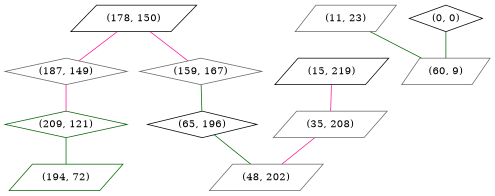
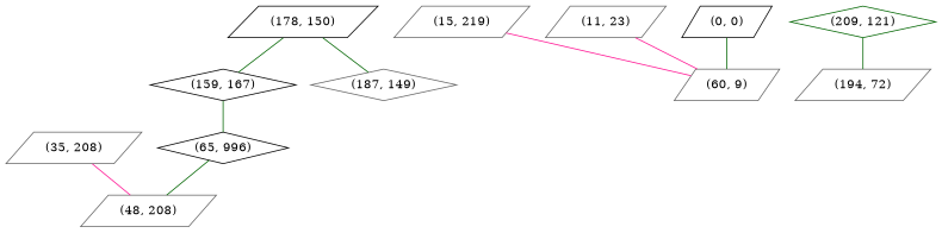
  graph {
    node [color=gray40 shape=parallelogram]
    edge [color=deeppink weight=1]
    "(35, 208)"
-   "(15, 219)" [color=black]
-   "(48, 202)"
-   "(159, 167)" [shape=diamond]
+   "(15, 219)"
+   "(48, 202)" [label="(48, 208)"]
+   "(159, 167)" [color=black shape=diamond]
    "(178, 150)" [color=black]
    "(187, 149)" [shape=diamond]
-   "(65, 196)" [color=black shape=diamond]
+   "(65, 196)" [color=black shape=diamond label="(65, 996)"]
    "(209, 121)" [color=darkgreen shape=diamond]
-   "(194, 72)" [color=darkgreen]
+   "(194, 72)"
    n10 [label="(11, 23)"]
    n11 [label="(60, 9)"]
-   "(0, 0)" [color=black shape=diamond]
+   "(0, 0)" [color=black]
    "(35, 208)" -- "(48, 202)"
-   "(15, 219)" -- "(35, 208)"
+   "(15, 219)" -- n11
    "(159, 167)" -- "(65, 196)" [color=darkgreen]
-   "(178, 150)" -- "(159, 167)"
-   "(178, 150)" -- "(187, 149)"
-   "(187, 149)" -- "(209, 121)"
+   "(178, 150)" -- "(159, 167)" [color=darkgreen]
+   "(178, 150)" -- "(187, 149)" [color=darkgreen]
    "(65, 196)" -- "(48, 202)" [color=darkgreen]
    "(209, 121)" -- "(194, 72)" [color=darkgreen]
-   n10 -- n11 [color=darkgreen]
+   n10 -- n11
    "(0, 0)" -- n11 [color=darkgreen weight=4]
  }
